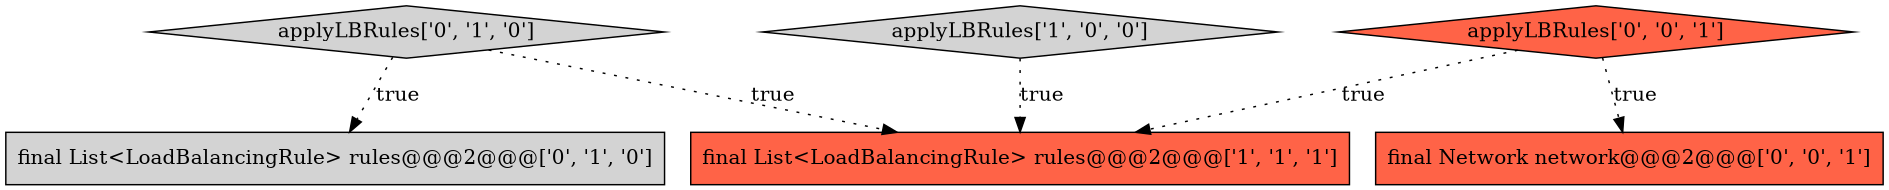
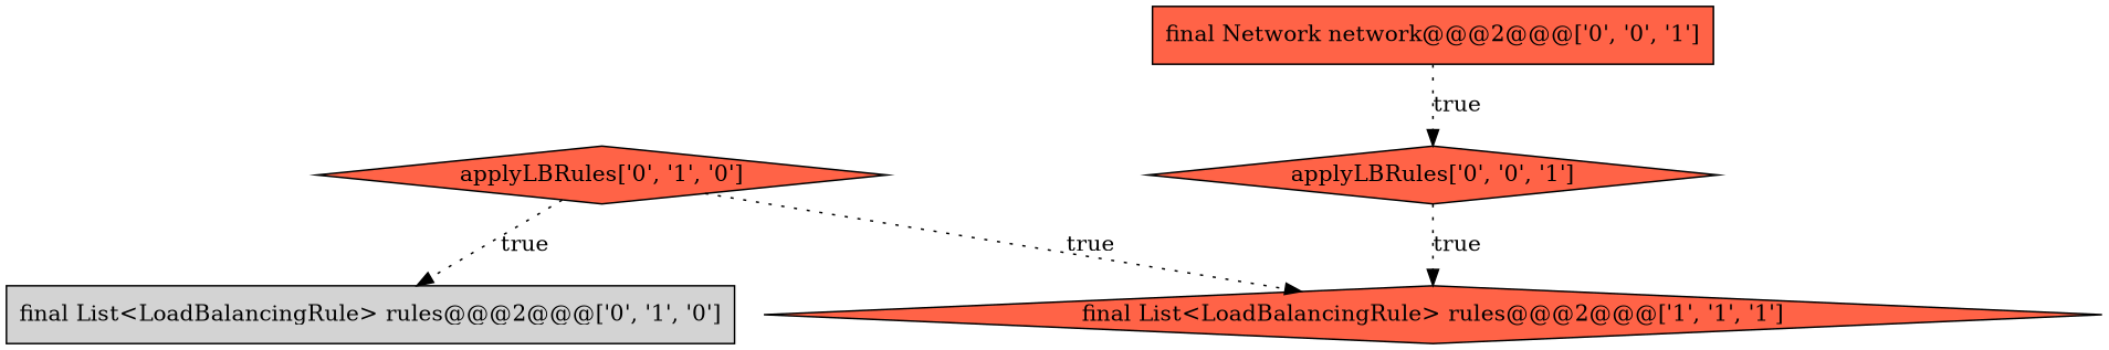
  digraph {
    node [fillcolor=tomato shape=box style=filled]
    edge [style=dotted]
-   n1 [label="final List<LoadBalancingRule> rules@@@2@@@['1', '1', '1']"]
-   n2 [fillcolor=lightgray label="applyLBRules['0', '1', '0']" shape=diamond]
+   n1 [label="final List<LoadBalancingRule> rules@@@2@@@['1', '1', '1']" shape=diamond]
+   n2 [label="applyLBRules['0', '1', '0']" shape=diamond]
    n3 [fillcolor=lightgray label="final List<LoadBalancingRule> rules@@@2@@@['0', '1', '0']"]
    n4 [label="final Network network@@@2@@@['0', '0', '1']"]
    n5 [label="applyLBRules['0', '0', '1']" shape=diamond]
-   n6 [fillcolor=lightgray label="applyLBRules['1', '0', '0']" shape=diamond]
    n2 -> n1 [label=true]
    n2 -> n3 [label=true]
    n5 -> n1 [label=true]
-   n5 -> n4 [label=true]
-   n6 -> n1 [label=true]
+   n4 -> n5 [label=true]
  }
